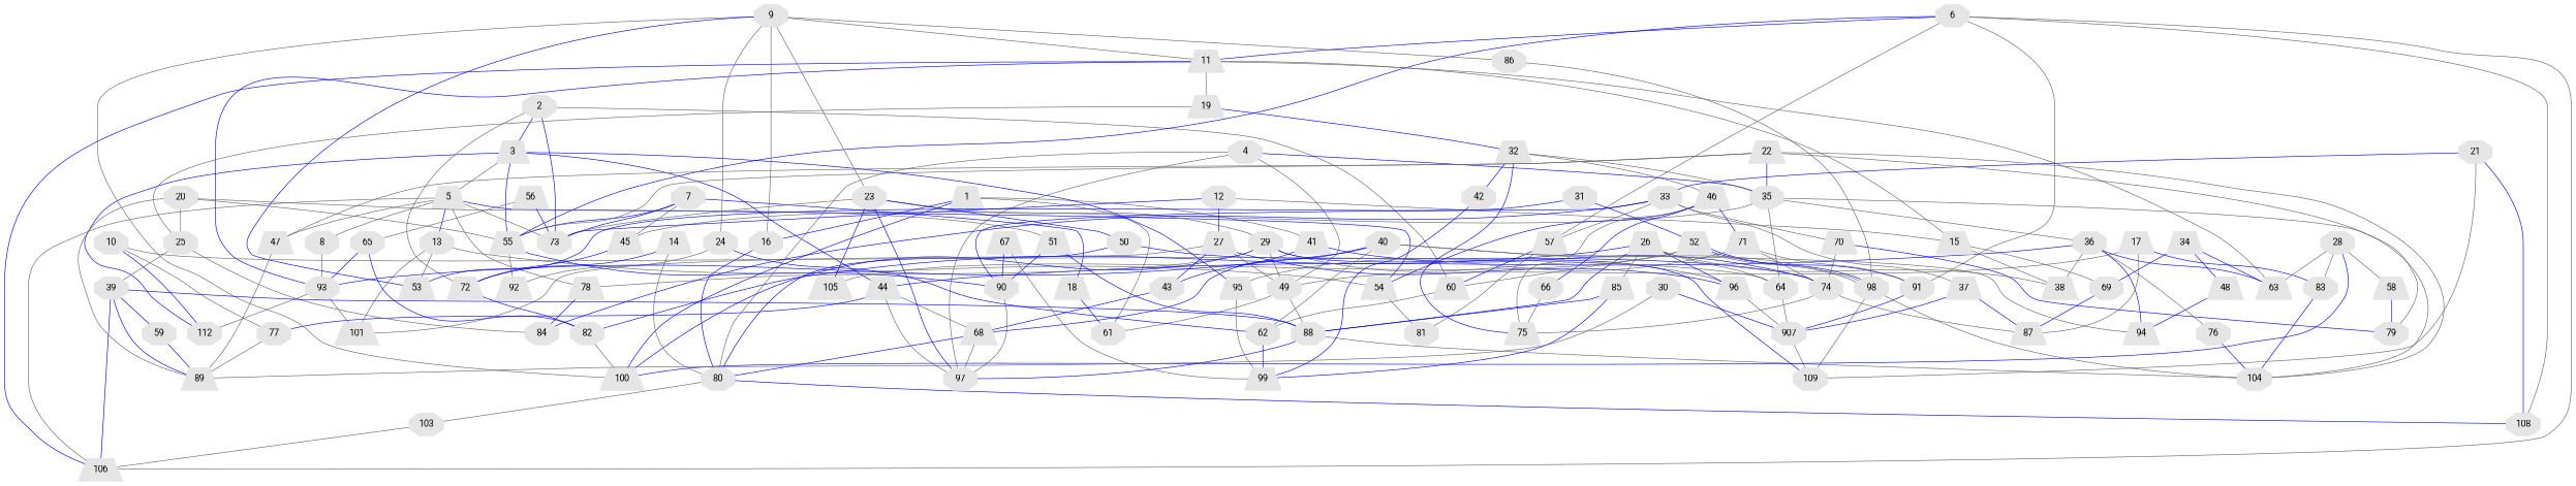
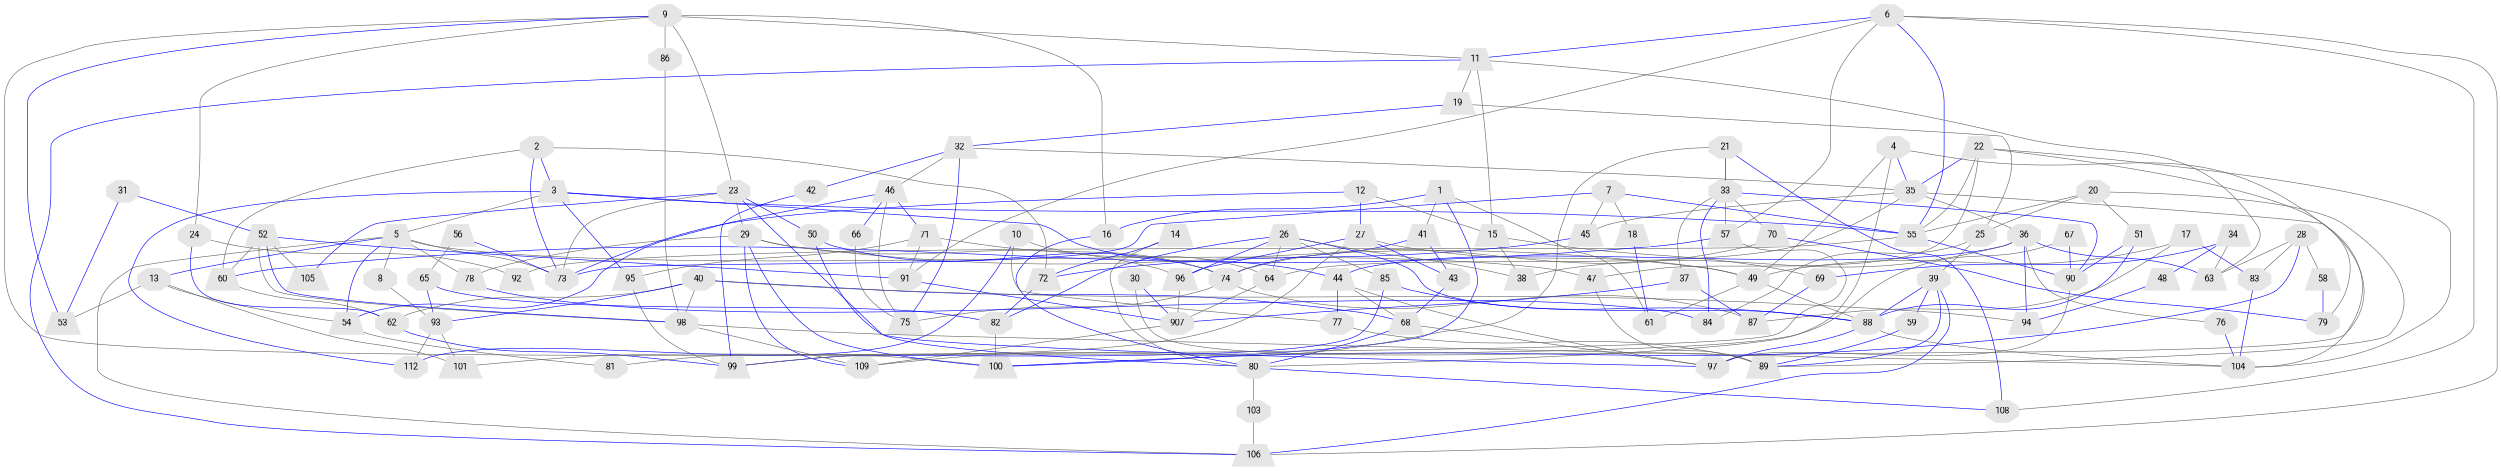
  graph {
    fontname=Roboto
    node [color=gray90 fontname=Roboto shape=octagon style=filled]
    edge [color=gray40 fontname=Roboto]
    1 [shape=trapezium]
    16
    41 [shape=trapezium]
    61
    100 [shape=trapezium]
    80
    43
    74
    3 [shape=trapezium]
    2
    60 [shape=trapezium]
    72 [shape=trapezium]
    73
    5 [shape=trapezium]
    44 [shape=trapezium]
    55 [shape=trapezium]
    95 [shape=trapezium]
    n18 [label=112]
    62
    82
    8
    13
    47 [shape=trapezium]
    54 [shape=trapezium]
    78 [shape=trapezium]
    106 [shape=trapezium]
    97
    77
    68 [shape=trapezium]
    92 [shape=trapezium]
    90
    99 [shape=trapezium]
    4
    35
    49
    45 [shape=trapezium]
    64
    104
    36
    88
    108
    103
    93
    53 [shape=trapezium]
    101 [shape=trapezium]
    89 [shape=trapezium]
    81
    84
    6
    11 [shape=trapezium]
    57 [shape=trapezium]
    91
    15 [shape=trapezium]
    19 [shape=trapezium]
    63 [shape=trapezium]
    n56 [label=907]
    7
    18 [shape=trapezium]
    9
    23
    24
    86
    29
    50
    105 [shape=trapezium]
    98
    10
    38 [shape=trapezium]
    69
    25
    32 [shape=trapezium]
    12
    27 [shape=trapezium]
    96 [shape=trapezium]
    14 [shape=trapezium]
    87 [shape=trapezium]
    17 [shape=trapezium]
    83
    39
    42
    46 [shape=trapezium]
    75 [shape=trapezium]
    20
    51 [shape=trapezium]
    21
    33
    109
    37 [shape=trapezium]
    70 [shape=trapezium]
    22 [shape=trapezium]
    79
    59
    26 [shape=trapezium]
    85 [shape=trapezium]
    28
    58 [shape=trapezium]
    30
    31
    52 [shape=trapezium]
    66
    71 [shape=trapezium]
    34 [shape=trapezium]
    48 [shape=trapezium]
    94 [shape=trapezium]
    76
    40
    56 [shape=trapezium]
    65
    67 [shape=trapezium]
    1 -- 16 [color=blue]
    1 -- 41
    1 -- 61
    1 -- 100 [color=blue]
    16 -- 80 [color=blue]
    41 -- 43 [color=blue]
    41 -- 74 [color=blue]
    80 -- 108 [color=blue]
    80 -- 103
    43 -- 68 [color=blue]
    74 -- 87
    74 -- 75
    3 -- 5
    3 -- 44 [color=blue]
    3 -- 55 [color=blue]
    3 -- 95 [color=blue]
    3 -- n18 [color=blue]
    2 -- 3 [color=blue]
    2 -- 60
    2 -- 72
    2 -- 73 [color=blue]
    60 -- 62
    72 -- 82 [color=blue]
    5 -- 73
    5 -- 8
    5 -- 13 [color=blue]
    5 -- 47
    5 -- 54 [color=blue]
    5 -- 78
    5 -- 106
    44 -- 97
    44 -- 77 [color=blue]
    44 -- 68
    55 -- 92
    55 -- 90 [color=blue]
    95 -- 99
    62 -- 99 [color=blue]
    82 -- 100
    8 -- 93
    13 -- 54
    13 -- 53
    13 -- 101
    47 -- 89
    54 -- 81
    78 -- 84 [color=blue]
    77 -- 89
    68 -- 80 [color=blue]
    68 -- 97
    90 -- 97
    4 -- 80
    4 -- 97
    4 -- 35 [color=blue]
    4 -- 49
    35 -- 45
    35 -- 64
    35 -- 104
    35 -- 36
    49 -- 61
    49 -- 88
    45 -- 72 [color=blue]
    64 -- n56
    36 -- 44 [color=blue]
    36 -- 63 [color=blue]
    36 -- 38
    36 -- 94 [color=blue]
    36 -- 76
    88 -- 97 [color=blue]
    88 -- 104
    103 -- 106
    93 -- n18
    93 -- 101
    6 -- 55 [color=blue]
    6 -- 106
    6 -- 108
    6 -- 11 [color=blue]
    6 -- 57
    6 -- 91
    11 -- 106 [color=blue]
-   11 -- 93 [color=blue]
    11 -- 15
    11 -- 19
    11 -- 63
    57 -- 60 [color=blue]
    57 -- 81
    91 -- n56 [color=blue]
    15 -- 38
    15 -- 69
    19 -- 25
    19 -- 32 [color=blue]
    n56 -- 109
    7 -- 73 [color=blue]
    7 -- 55 [color=blue]
    7 -- 45
-   7 -- 18 [color=blue]
+   7 -- 18
    18 -- 61 [color=blue]
    9 -- 16
    9 -- 100
    9 -- 53 [color=blue]
    9 -- 11
    9 -- 23
    9 -- 24
    9 -- 86
    23 -- 73
    23 -- 97 [color=blue]
    23 -- 29
    23 -- 50 [color=blue]
    23 -- 105 [color=blue]
    24 -- 62 [color=blue]
    24 -- 92
    86 -- 98
    29 -- 100 [color=blue]
    29 -- 78
    29 -- 49
    29 -- 96
    29 -- 109 [color=blue]
    50 -- 80 [color=blue]
    50 -- 74 [color=blue]
    98 -- 104
    98 -- 109
    10 -- n18 [color=blue]
    10 -- 77
    10 -- 64
    69 -- 87 [color=blue]
    25 -- 84
    25 -- 39
    32 -- 35
    32 -- 42 [color=blue]
    32 -- 46
    32 -- 75 [color=blue]
    12 -- 73 [color=blue]
    12 -- 15
    12 -- 27 [color=blue]
    27 -- 43 [color=blue]
    27 -- 49
    27 -- 101
    27 -- 96 [color=blue]
    96 -- n56
    14 -- 80
    14 -- 72 [color=blue]
    17 -- 49
    17 -- 87
    17 -- 83 [color=blue]
    83 -- 104 [color=blue]
    39 -- 106 [color=blue]
    39 -- 88 [color=blue]
    39 -- 89 [color=blue]
    39 -- 59 [color=blue]
    42 -- 99 [color=blue]
    46 -- 54 [color=blue]
    46 -- 75
    46 -- 66 [color=blue]
    46 -- 71 [color=blue]
    20 -- 55
    20 -- 89
    20 -- 25
    20 -- 51
    51 -- 90 [color=blue]
    51 -- 88 [color=blue]
    21 -- 108 [color=blue]
    21 -- 33 [color=blue]
    21 -- 109
    33 -- 90 [color=blue]
    33 -- 84 [color=blue]
    33 -- 57
    33 -- 37
    33 -- 70
    37 -- n56 [color=blue]
    37 -- 87 [color=blue]
    70 -- 74
    70 -- 79 [color=blue]
    22 -- 55
    22 -- 47
    22 -- 35 [color=blue]
    22 -- 104
    22 -- 79
    59 -- 89 [color=blue]
    26 -- 82 [color=blue]
    26 -- 64
    26 -- 88 [color=blue]
    26 -- 38
    26 -- 96 [color=blue]
    26 -- 85
    85 -- 99 [color=blue]
    85 -- 88 [color=blue]
    28 -- 100 [color=blue]
    28 -- 63
    28 -- 83
    28 -- 58
    58 -- 79 [color=blue]
    30 -- 89
    30 -- n56 [color=blue]
    31 -- 53 [color=blue]
    31 -- 52 [color=blue]
    52 -- 60
    52 -- 91 [color=blue]
    52 -- 105
    52 -- 98
    52 -- 98 [color=blue]
    66 -- 75
    71 -- 74
    71 -- 95
    71 -- 91
-   34 -- 63 [color=blue]
+   34 -- 63
    34 -- 69 [color=blue]
    34 -- 48 [color=blue]
    48 -- 94 [color=blue]
    76 -- 104 [color=blue]
    40 -- 62
    40 -- 68 [color=blue]
    40 -- 93 [color=blue]
    40 -- 98
    40 -- 94
    56 -- 73 [color=blue]
    56 -- 65
    65 -- 82 [color=blue]
    65 -- 93 [color=blue]
    67 -- 90 [color=blue]
    67 -- 99
  }
